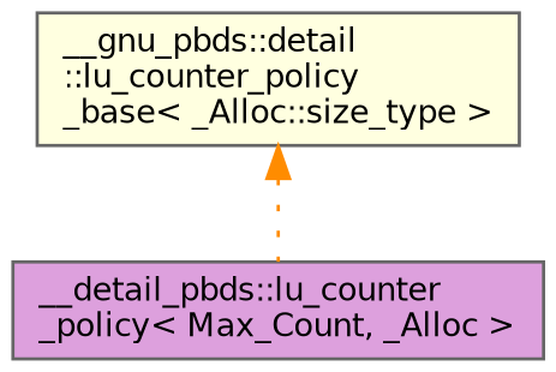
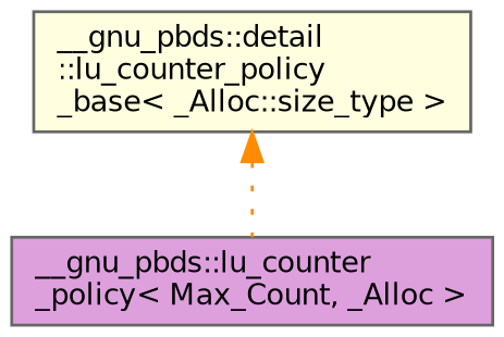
  digraph {
    rankdir=TB
    node [color=grey40 fontname=Helvetica fontsize=10 shape=box style=filled]
    n1 [fillcolor=lightyellow height=0.2 label="__gnu_pbds::detail\l::lu_counter_policy\l_base\< _Alloc::size_type \>" width=0.4]
-   n2 [fillcolor=plum height=0.2 label="__detail_pbds::lu_counter\l_policy\< Max_Count, _Alloc \>" width=0.4]
+   n2 [fillcolor=plum height=0.2 label="__gnu_pbds::lu_counter\l_policy\< Max_Count, _Alloc \>" width=0.4]
    n1 -> n2 [color=darkorange dir=back fontname=Helvetica fontsize=10 labelfontname=Helvetica labelfontsize=10 style=dotted]
  }
